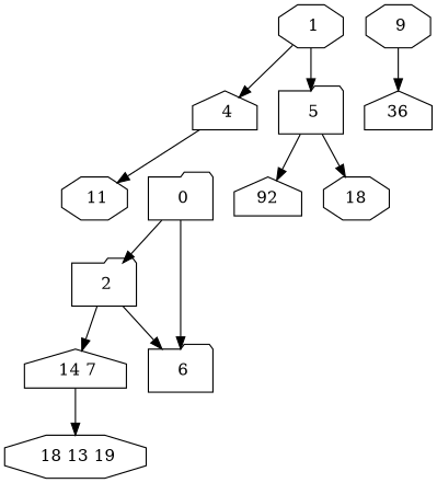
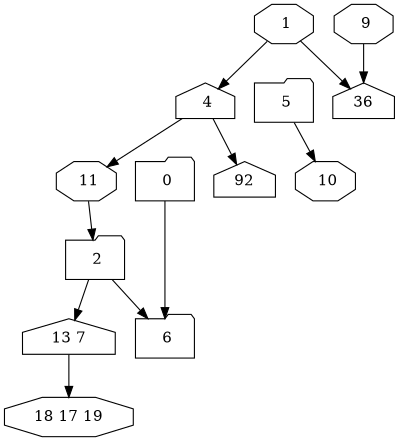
  digraph {
    node [shape=octagon]
    " 0" [shape=folder]
    " 2" [shape=folder]
    " 6" [shape=folder]
    " 4" [shape=house]
    " 1"
    " 5" [shape=folder]
-   " 14 7" [shape=house]
+   " 14 7" [shape=house label="13 7"]
    " 11"
    n9 [label=92 shape=house]
-   " 10" [label=18]
-   " 18 13 19"
+   " 10"
+   " 18 13 19" [label="18 17 19"]
    n12 [label=36 shape=house]
    " 9"
-   " 0" -> " 2"
+   " 11" -> " 2"
    " 0" -> " 6"
    " 2" -> " 6"
    " 2" -> " 14 7"
    " 4" -> " 11"
-   " 5" -> n9
+   " 4" -> n9
    " 1" -> " 4"
-   " 1" -> " 5"
+   " 1" -> n12
    " 5" -> " 10"
    " 14 7" -> " 18 13 19"
    " 9" -> n12
  }
